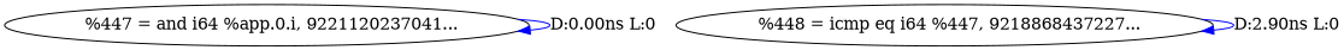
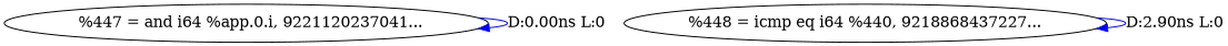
  digraph {
    edge [color=blue]
    n1 [label="  %447 = and i64 %app.0.i, 9221120237041..."]
-   n2 [label="  %448 = icmp eq i64 %447, 9218868437227..."]
+   n2 [label="%448 = icmp eq i64 %440, 9218868437227..."]
    n1 -> n1 [label="D:0.00ns L:0"]
    n2 -> n2 [label="D:2.90ns L:0"]
  }
